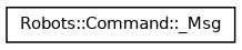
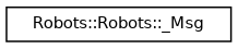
  digraph {
    rankdir=LR
-   n1 [color=black fillcolor=white fontname=Helvetica fontsize=10 height=0.2 label="Robots::Command::_Msg" shape=record style=filled width=0.4]
+   n1 [color=black fillcolor=white fontname=Helvetica fontsize=10 height=0.2 label="Robots::Robots::_Msg" shape=record style=filled width=0.4]
  }
